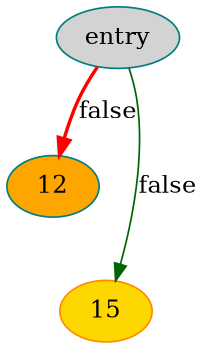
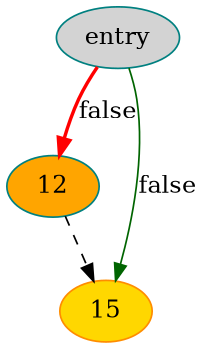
  digraph {
    node [color=teal style=filled]
    n1 [fillcolor=lightgrey label=entry]
    12 [fillcolor=orange]
    15 [color=darkorange fillcolor=gold]
    n1 -> 12 [color=red label=false style=bold]
    n1 -> 15 [color=darkgreen label=false style=solid]
+   12 -> 15 [style=dashed]
  }
